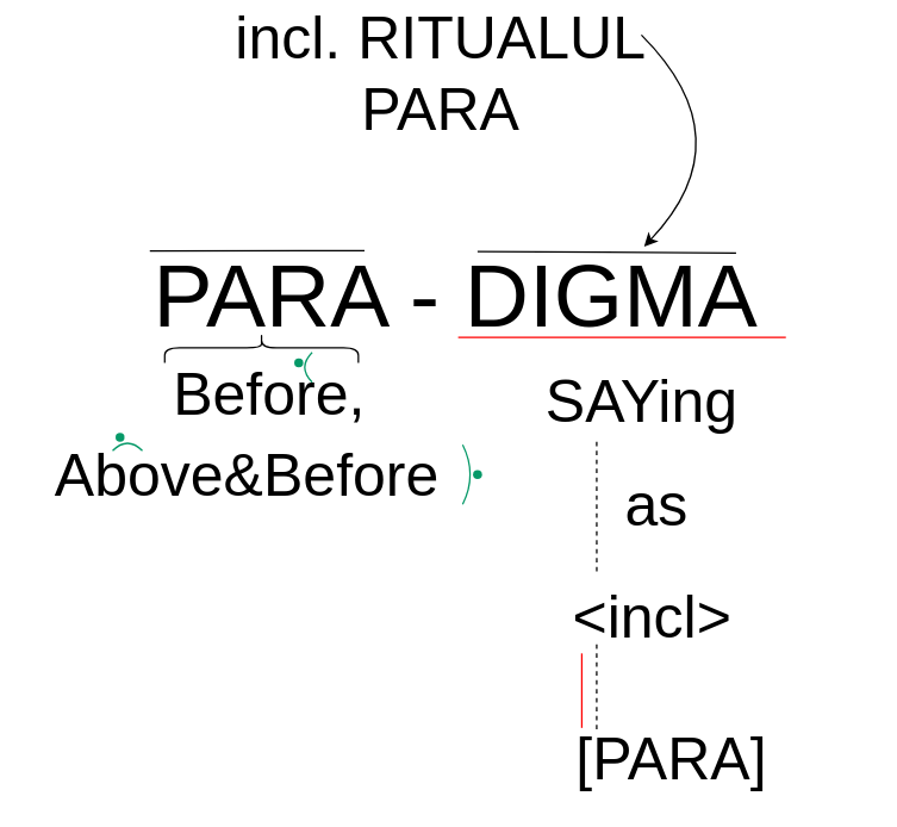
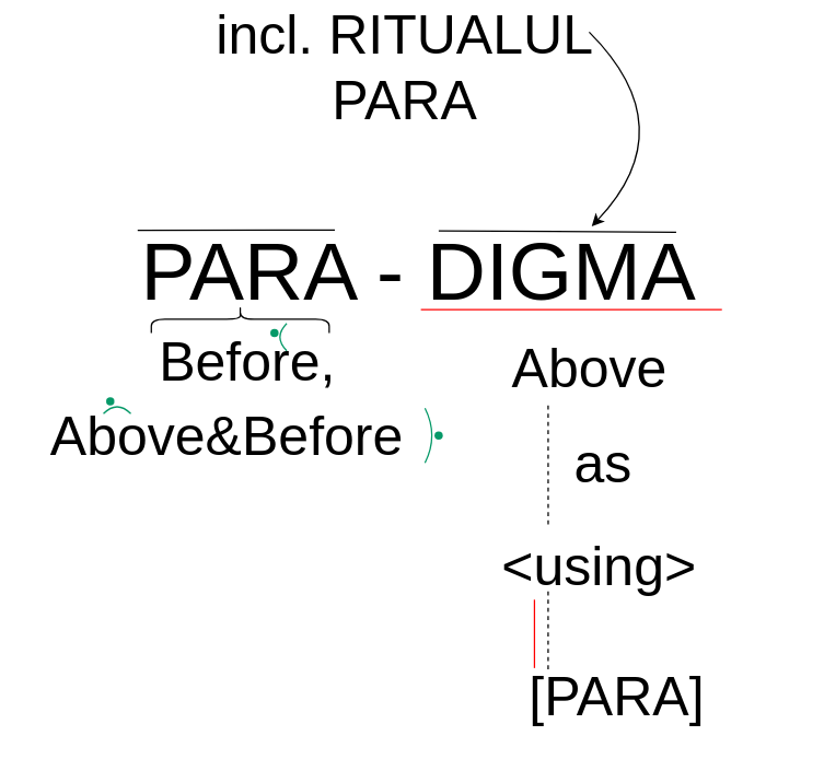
  <mxCell id="0" />
  <mxCell id="1" parent="0" />
  <mxCell id="2" value="&lt;font style=&quot;font-size: 40px&quot;&gt;incl. RITUALUL&lt;br&gt;PARA&lt;br&gt;&lt;/font&gt;" style="text;html=1;align=center;verticalAlign=middle;resizable=0;points=[];autosize=1;strokeColor=none;fillColor=none;" vertex="1" parent="1"><mxGeometry x="150" y="20" width="290" height="50" as="geometry" /></mxCell>
  <mxCell id="3" value="&lt;font style=&quot;font-size: 60px&quot;&gt;PARA - DIGMA&lt;/font&gt;" style="text;html=1;align=center;verticalAlign=middle;resizable=0;points=[];autosize=1;strokeColor=none;fillColor=none;fontSize=40;" vertex="1" parent="1"><mxGeometry x="95" y="165" width="420" height="60" as="geometry" /></mxCell>
  <mxCell id="4" value="&lt;font style=&quot;font-size: 40px&quot;&gt;Before,&lt;br&gt;&lt;br&gt;&lt;/font&gt;" style="text;html=1;align=center;verticalAlign=middle;resizable=0;points=[];autosize=1;strokeColor=none;fillColor=none;fontSize=60;" vertex="1" parent="1"><mxGeometry x="110" y="210" width="140" height="160" as="geometry" /></mxCell>
  <mxCell id="5" value="Above&amp;amp;Before" style="text;html=1;align=center;verticalAlign=middle;resizable=0;points=[];autosize=1;strokeColor=none;fillColor=none;fontSize=40;" vertex="1" parent="1"><mxGeometry x="20" y="290" width="290" height="50" as="geometry" /></mxCell>
- <mxCell id="6" value="SAYing" style="text;html=1;align=center;verticalAlign=middle;resizable=0;points=[];autosize=1;strokeColor=none;fillColor=none;fontSize=40;" vertex="1" parent="1"><mxGeometry x="360" y="240" width="140" height="50" as="geometry" /></mxCell>
+ <mxCell id="6" value="Above" style="text;html=1;align=center;verticalAlign=middle;resizable=0;points=[];autosize=1;strokeColor=none;fillColor=none;fontSize=40;" vertex="1" parent="1"><mxGeometry x="360" y="240" width="140" height="50" as="geometry" /></mxCell>
  <mxCell id="7" value="as" style="text;html=1;align=center;verticalAlign=middle;resizable=0;points=[];autosize=1;strokeColor=none;fillColor=none;fontSize=40;" vertex="1" parent="1"><mxGeometry x="410" y="310" width="60" height="50" as="geometry" /></mxCell>
- <mxCell id="8" value="&amp;lt;incl&amp;gt;" style="text;html=1;align=center;verticalAlign=middle;resizable=0;points=[];autosize=1;strokeColor=none;fillColor=none;fontSize=40;" vertex="1" parent="1"><mxGeometry x="357" y="385" width="160" height="50" as="geometry" /></mxCell>
+ <mxCell id="8" value="&amp;lt;using&amp;gt;" style="text;html=1;align=center;verticalAlign=middle;resizable=0;points=[];autosize=1;strokeColor=none;fillColor=none;fontSize=40;" vertex="1" parent="1"><mxGeometry x="357" y="385" width="160" height="50" as="geometry" /></mxCell>
  <mxCell id="9" value="[PARA]" style="text;html=1;align=center;verticalAlign=middle;resizable=0;points=[];autosize=1;strokeColor=none;fillColor=none;fontSize=40;" vertex="1" parent="1"><mxGeometry x="320" y="480" width="260" height="50" as="geometry" /></mxCell>
  <mxCell id="10" value="" style="endArrow=none;dashed=1;html=1;rounded=0;fontSize=40;exitX=0.269;exitY=-0.1;exitDx=0;exitDy=0;exitPerimeter=0;" edge="1" parent="1" source="8"><mxGeometry width="50" height="50" relative="1" as="geometry"><mxPoint x="400" y="360" as="sourcePoint" /><mxPoint x="400" y="290" as="targetPoint" /></mxGeometry></mxCell>
  <mxCell id="11" value="" style="endArrow=none;dashed=1;html=1;rounded=0;fontSize=40;" edge="1" parent="1"><mxGeometry width="50" height="50" relative="1" as="geometry"><mxPoint x="400" y="486" as="sourcePoint" /><mxPoint x="400" y="426" as="targetPoint" /></mxGeometry></mxCell>
  <mxCell id="12" value="" style="endArrow=none;html=1;rounded=0;fontSize=40;strokeColor=#FF0000;" edge="1" parent="1"><mxGeometry width="50" height="50" relative="1" as="geometry"><mxPoint x="390" y="485" as="sourcePoint" /><mxPoint x="390" y="435" as="targetPoint" /></mxGeometry></mxCell>
  <mxCell id="13" value="" style="endArrow=none;html=1;rounded=0;fontSize=40;strokeColor=#FF0000;" edge="1" parent="1"><mxGeometry width="50" height="50" relative="1" as="geometry"><mxPoint x="307" y="223" as="sourcePoint" /><mxPoint x="527" y="223" as="targetPoint" /></mxGeometry></mxCell>
  <mxCell id="14" value="" style="shape=curlyBracket;whiteSpace=wrap;html=1;rounded=1;fontSize=40;rotation=90;" vertex="1" parent="1"><mxGeometry x="165" y="165" width="20" height="130" as="geometry" /></mxCell>
  <mxCell id="15" value="" style="shape=waypoint;sketch=0;fillStyle=solid;size=6;pointerEvents=1;points=[];fillColor=none;resizable=0;rotatable=0;perimeter=centerPerimeter;snapToPoint=1;fontSize=40;strokeColor=#069968;" vertex="1" parent="1"><mxGeometry x="180" y="220" width="40" height="40" as="geometry" /></mxCell>
  <mxCell id="16" value="" style="shape=waypoint;sketch=0;fillStyle=solid;size=6;pointerEvents=1;points=[];fillColor=none;resizable=0;rotatable=0;perimeter=centerPerimeter;snapToPoint=1;fontSize=40;strokeColor=#069968;" vertex="1" parent="1"><mxGeometry x="60" y="270" width="40" height="40" as="geometry" /></mxCell>
  <mxCell id="17" value="" style="shape=waypoint;sketch=0;fillStyle=solid;size=6;pointerEvents=1;points=[];fillColor=none;resizable=0;rotatable=0;perimeter=centerPerimeter;snapToPoint=1;fontSize=40;strokeColor=#069968;" vertex="1" parent="1"><mxGeometry x="300" y="295" width="40" height="40" as="geometry" /></mxCell>
  <mxCell id="18" value="" style="endArrow=none;html=1;fontSize=40;strokeColor=#069968;curved=1;" edge="1" parent="1"><mxGeometry width="50" height="50" relative="1" as="geometry"><mxPoint x="75" y="299" as="sourcePoint" /><mxPoint x="95" y="299" as="targetPoint" /><Array as="points"><mxPoint x="85" y="289" /></Array></mxGeometry></mxCell>
  <mxCell id="19" value="" style="endArrow=none;html=1;fontSize=40;strokeColor=#069968;curved=1;" edge="1" parent="1"><mxGeometry width="50" height="50" relative="1" as="geometry"><mxPoint x="209" y="233" as="sourcePoint" /><mxPoint x="209" y="253" as="targetPoint" /><Array as="points"><mxPoint x="199" y="243" /></Array></mxGeometry></mxCell>
  <mxCell id="20" value="" style="endArrow=none;html=1;fontSize=40;strokeColor=#069968;curved=1;" edge="1" parent="1"><mxGeometry width="50" height="50" relative="1" as="geometry"><mxPoint x="310" y="295" as="sourcePoint" /><mxPoint x="310" y="335" as="targetPoint" /><Array as="points"><mxPoint x="320" y="315" /></Array></mxGeometry></mxCell>
  <mxCell id="21" value="" style="endArrow=none;html=1;fontSize=40;strokeColor=#000000;curved=1;entryX=0.355;entryY=-0.005;entryDx=0;entryDy=0;entryPerimeter=0;" edge="1" parent="1" target="3"><mxGeometry width="50" height="50" relative="1" as="geometry"><mxPoint x="100" y="165" as="sourcePoint" /><mxPoint x="150" y="115" as="targetPoint" /></mxGeometry></mxCell>
  <mxCell id="22" value="" style="endArrow=none;html=1;fontSize=40;strokeColor=#000000;curved=1;entryX=0.949;entryY=0.021;entryDx=0;entryDy=0;entryPerimeter=0;" edge="1" parent="1" target="3"><mxGeometry width="50" height="50" relative="1" as="geometry"><mxPoint x="320" y="165.3" as="sourcePoint" /><mxPoint x="464.1" y="165" as="targetPoint" /></mxGeometry></mxCell>
  <mxCell id="23" value="" style="endArrow=classic;html=1;fontSize=40;strokeColor=#000000;curved=1;entryX=0.802;entryY=-0.051;entryDx=0;entryDy=0;entryPerimeter=0;" edge="1" parent="1" target="3"><mxGeometry width="50" height="50" relative="1" as="geometry"><mxPoint x="430" y="20" as="sourcePoint" /><mxPoint x="480" y="-30" as="targetPoint" /><Array as="points"><mxPoint x="500" y="90" /></Array></mxGeometry></mxCell>
